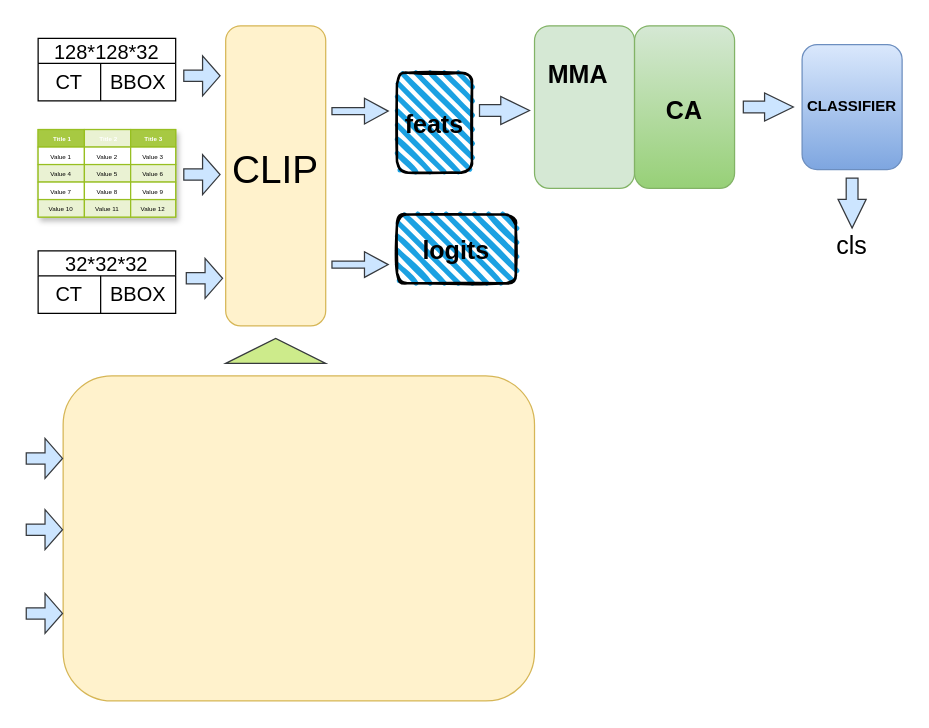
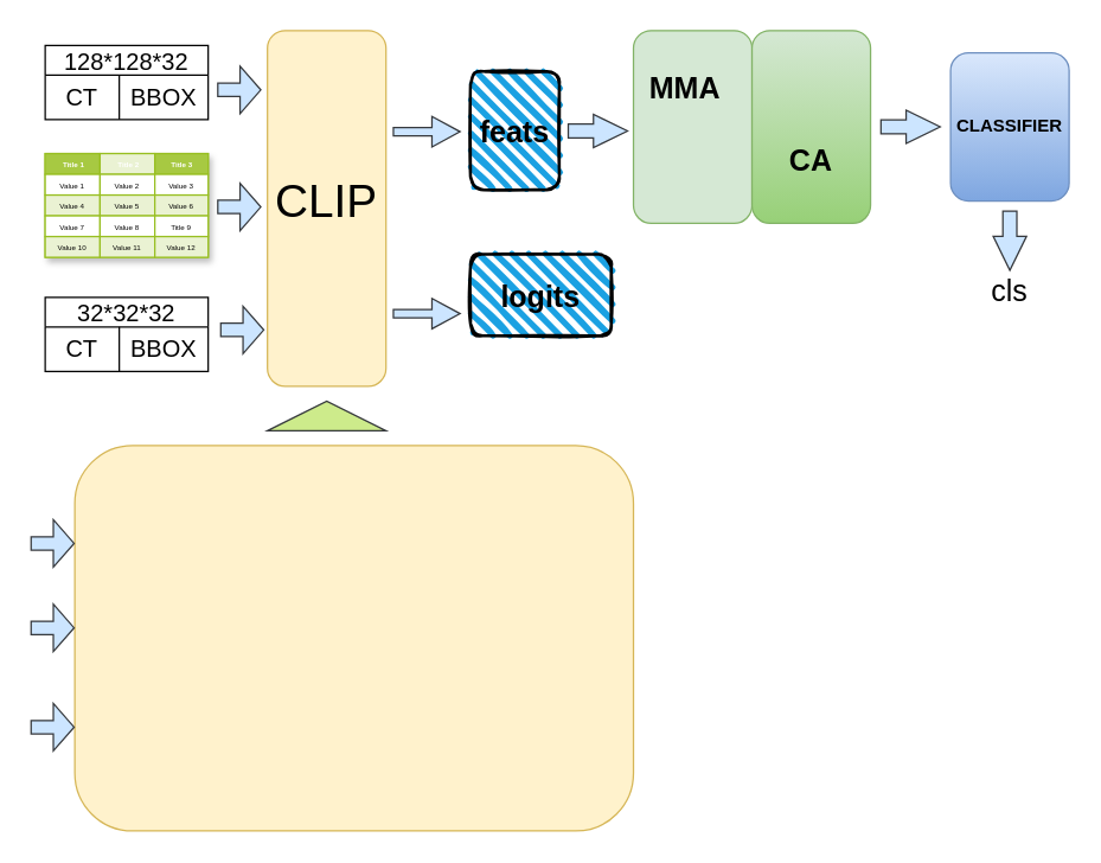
  <mxCell id="0" />
  <mxCell id="1" parent="0" />
  <mxCell id="2" value="128*128*32" style="shape=table;startSize=20;container=1;collapsible=0;childLayout=tableLayout;fixedRows=1;rowLines=0;fontStyle=0;strokeColor=default;fontSize=16;" vertex="1" parent="1"><mxGeometry x="30" y="30" width="110" height="50" as="geometry" /></mxCell>
  <mxCell id="3" value="" style="shape=tableRow;horizontal=0;startSize=0;swimlaneHead=0;swimlaneBody=0;top=0;left=0;bottom=0;right=0;collapsible=0;dropTarget=0;fillColor=none;points=[[0,0.5],[1,0.5]];portConstraint=eastwest;strokeColor=inherit;fontSize=16;" vertex="1" parent="2"><mxGeometry y="20" width="110" height="30" as="geometry" /></mxCell>
  <mxCell id="4" value="CT" style="shape=partialRectangle;html=1;whiteSpace=wrap;connectable=0;fillColor=none;top=0;left=0;bottom=0;right=0;overflow=hidden;strokeColor=inherit;fontSize=16;" vertex="1" parent="3"><mxGeometry width="50" height="30" as="geometry"><mxRectangle width="50" height="30" as="alternateBounds" /></mxGeometry></mxCell>
  <mxCell id="5" value="BBOX" style="shape=partialRectangle;html=1;whiteSpace=wrap;connectable=0;fillColor=none;top=0;left=0;bottom=0;right=0;align=left;spacingLeft=6;overflow=hidden;strokeColor=inherit;fontSize=16;" vertex="1" parent="3"><mxGeometry x="50" width="60" height="30" as="geometry"><mxRectangle width="60" height="30" as="alternateBounds" /></mxGeometry></mxCell>
  <mxCell id="6" value="32*32*32" style="shape=table;startSize=20;container=1;collapsible=0;childLayout=tableLayout;fixedRows=1;rowLines=0;fontStyle=0;strokeColor=default;fontSize=16;" vertex="1" parent="1"><mxGeometry x="30" y="200" width="110" height="50" as="geometry" /></mxCell>
  <mxCell id="7" value="" style="shape=tableRow;horizontal=0;startSize=0;swimlaneHead=0;swimlaneBody=0;top=0;left=0;bottom=0;right=0;collapsible=0;dropTarget=0;fillColor=none;points=[[0,0.5],[1,0.5]];portConstraint=eastwest;strokeColor=inherit;fontSize=16;" vertex="1" parent="6"><mxGeometry y="20" width="110" height="30" as="geometry" /></mxCell>
  <mxCell id="8" value="CT" style="shape=partialRectangle;html=1;whiteSpace=wrap;connectable=0;fillColor=none;top=0;left=0;bottom=0;right=0;overflow=hidden;strokeColor=inherit;fontSize=16;" vertex="1" parent="7"><mxGeometry width="50" height="30" as="geometry"><mxRectangle width="50" height="30" as="alternateBounds" /></mxGeometry></mxCell>
  <mxCell id="9" value="BBOX" style="shape=partialRectangle;html=1;whiteSpace=wrap;connectable=0;fillColor=none;top=0;left=0;bottom=0;right=0;align=left;spacingLeft=6;overflow=hidden;strokeColor=inherit;fontSize=16;" vertex="1" parent="7"><mxGeometry x="50" width="60" height="30" as="geometry"><mxRectangle width="60" height="30" as="alternateBounds" /></mxGeometry></mxCell>
  <mxCell id="10" value="Assets" style="childLayout=tableLayout;recursiveResize=0;strokeColor=#98bf21;fillColor=#A7C942;shadow=1;fontSize=5;" vertex="1" parent="1"><mxGeometry x="30" y="103" width="110" height="70" as="geometry" /></mxCell>
  <mxCell id="11" style="shape=tableRow;horizontal=0;startSize=0;swimlaneHead=0;swimlaneBody=0;top=0;left=0;bottom=0;right=0;dropTarget=0;collapsible=0;recursiveResize=0;expand=0;fontStyle=0;strokeColor=inherit;fillColor=#ffffff;fontSize=5;" vertex="1" parent="10"><mxGeometry width="110" height="14" as="geometry" /></mxCell>
  <mxCell id="12" value="&lt;font style=&quot;font-size: 5px;&quot;&gt;Title 1&lt;/font&gt;" style="connectable=0;recursiveResize=0;strokeColor=inherit;fillColor=#A7C942;align=center;fontStyle=1;fontColor=#FFFFFF;html=1;fontSize=5;" vertex="1" parent="11"><mxGeometry width="37" height="14" as="geometry"><mxRectangle width="37" height="14" as="alternateBounds" /></mxGeometry></mxCell>
  <mxCell id="13" value="Title 2" style="connectable=0;recursiveResize=0;strokeColor=inherit;fillColor=#eaf2d3;align=center;fontStyle=1;fontColor=#FFFFFF;html=1;fontSize=5;" vertex="1" parent="11"><mxGeometry x="37" width="37" height="14" as="geometry"><mxRectangle width="37" height="14" as="alternateBounds" /></mxGeometry></mxCell>
  <mxCell id="14" value="Title 3" style="connectable=0;recursiveResize=0;strokeColor=inherit;fillColor=#A7C942;align=center;fontStyle=1;fontColor=#FFFFFF;html=1;fontSize=5;" vertex="1" parent="11"><mxGeometry x="74" width="36" height="14" as="geometry"><mxRectangle width="36" height="14" as="alternateBounds" /></mxGeometry></mxCell>
  <mxCell id="15" value="" style="shape=tableRow;horizontal=0;startSize=0;swimlaneHead=0;swimlaneBody=0;top=0;left=0;bottom=0;right=0;dropTarget=0;collapsible=0;recursiveResize=0;expand=0;fontStyle=0;strokeColor=inherit;fillColor=#ffffff;fontSize=5;" vertex="1" parent="10"><mxGeometry y="14" width="110" height="14" as="geometry" /></mxCell>
  <mxCell id="16" value="Value 1" style="connectable=0;recursiveResize=0;strokeColor=inherit;fillColor=inherit;align=center;whiteSpace=wrap;html=1;fontSize=5;" vertex="1" parent="15"><mxGeometry width="37" height="14" as="geometry"><mxRectangle width="37" height="14" as="alternateBounds" /></mxGeometry></mxCell>
  <mxCell id="17" value="Value 2" style="connectable=0;recursiveResize=0;strokeColor=inherit;fillColor=inherit;align=center;whiteSpace=wrap;html=1;fontSize=5;" vertex="1" parent="15"><mxGeometry x="37" width="37" height="14" as="geometry"><mxRectangle width="37" height="14" as="alternateBounds" /></mxGeometry></mxCell>
  <mxCell id="18" value="Value 3" style="connectable=0;recursiveResize=0;strokeColor=inherit;fillColor=inherit;align=center;whiteSpace=wrap;html=1;fontSize=5;" vertex="1" parent="15"><mxGeometry x="74" width="36" height="14" as="geometry"><mxRectangle width="36" height="14" as="alternateBounds" /></mxGeometry></mxCell>
  <mxCell id="19" value="" style="shape=tableRow;horizontal=0;startSize=0;swimlaneHead=0;swimlaneBody=0;top=0;left=0;bottom=0;right=0;dropTarget=0;collapsible=0;recursiveResize=0;expand=0;fontStyle=1;strokeColor=inherit;fillColor=#EAF2D3;fontSize=5;" vertex="1" parent="10"><mxGeometry y="28" width="110" height="14" as="geometry" /></mxCell>
  <mxCell id="20" value="Value 4" style="connectable=0;recursiveResize=0;strokeColor=inherit;fillColor=inherit;whiteSpace=wrap;html=1;fontSize=5;" vertex="1" parent="19"><mxGeometry width="37" height="14" as="geometry"><mxRectangle width="37" height="14" as="alternateBounds" /></mxGeometry></mxCell>
  <mxCell id="21" value="Value 5" style="connectable=0;recursiveResize=0;strokeColor=inherit;fillColor=inherit;whiteSpace=wrap;html=1;fontSize=5;" vertex="1" parent="19"><mxGeometry x="37" width="37" height="14" as="geometry"><mxRectangle width="37" height="14" as="alternateBounds" /></mxGeometry></mxCell>
  <mxCell id="22" value="Value 6" style="connectable=0;recursiveResize=0;strokeColor=inherit;fillColor=inherit;whiteSpace=wrap;html=1;fontSize=5;" vertex="1" parent="19"><mxGeometry x="74" width="36" height="14" as="geometry"><mxRectangle width="36" height="14" as="alternateBounds" /></mxGeometry></mxCell>
  <mxCell id="23" value="" style="shape=tableRow;horizontal=0;startSize=0;swimlaneHead=0;swimlaneBody=0;top=0;left=0;bottom=0;right=0;dropTarget=0;collapsible=0;recursiveResize=0;expand=0;fontStyle=0;strokeColor=inherit;fillColor=#ffffff;fontSize=5;" vertex="1" parent="10"><mxGeometry y="42" width="110" height="14" as="geometry" /></mxCell>
  <mxCell id="24" value="Value 7" style="connectable=0;recursiveResize=0;strokeColor=inherit;fillColor=inherit;fontStyle=0;align=center;whiteSpace=wrap;html=1;fontSize=5;" vertex="1" parent="23"><mxGeometry width="37" height="14" as="geometry"><mxRectangle width="37" height="14" as="alternateBounds" /></mxGeometry></mxCell>
  <mxCell id="25" value="Value 8" style="connectable=0;recursiveResize=0;strokeColor=inherit;fillColor=inherit;fontStyle=0;align=center;whiteSpace=wrap;html=1;fontSize=5;" vertex="1" parent="23"><mxGeometry x="37" width="37" height="14" as="geometry"><mxRectangle width="37" height="14" as="alternateBounds" /></mxGeometry></mxCell>
- <mxCell id="26" value="Value 9" style="connectable=0;recursiveResize=0;strokeColor=inherit;fillColor=inherit;fontStyle=0;align=center;whiteSpace=wrap;html=1;fontSize=5;" vertex="1" parent="23"><mxGeometry x="74" width="36" height="14" as="geometry"><mxRectangle width="36" height="14" as="alternateBounds" /></mxGeometry></mxCell>
+ <mxCell id="26" value="Title 9" style="connectable=0;recursiveResize=0;strokeColor=inherit;fillColor=inherit;fontStyle=0;align=center;whiteSpace=wrap;html=1;fontSize=5;" vertex="1" parent="23"><mxGeometry x="74" width="36" height="14" as="geometry"><mxRectangle width="36" height="14" as="alternateBounds" /></mxGeometry></mxCell>
  <mxCell id="27" value="" style="shape=tableRow;horizontal=0;startSize=0;swimlaneHead=0;swimlaneBody=0;top=0;left=0;bottom=0;right=0;dropTarget=0;collapsible=0;recursiveResize=0;expand=0;fontStyle=1;strokeColor=inherit;fillColor=#EAF2D3;fontSize=5;" vertex="1" parent="10"><mxGeometry y="56" width="110" height="14" as="geometry" /></mxCell>
  <mxCell id="28" value="Value 10" style="connectable=0;recursiveResize=0;strokeColor=inherit;fillColor=inherit;whiteSpace=wrap;html=1;fontSize=5;" vertex="1" parent="27"><mxGeometry width="37" height="14" as="geometry"><mxRectangle width="37" height="14" as="alternateBounds" /></mxGeometry></mxCell>
  <mxCell id="29" value="Value 11" style="connectable=0;recursiveResize=0;strokeColor=inherit;fillColor=inherit;whiteSpace=wrap;html=1;fontSize=5;" vertex="1" parent="27"><mxGeometry x="37" width="37" height="14" as="geometry"><mxRectangle width="37" height="14" as="alternateBounds" /></mxGeometry></mxCell>
  <mxCell id="30" value="Value 12" style="connectable=0;recursiveResize=0;strokeColor=inherit;fillColor=inherit;whiteSpace=wrap;html=1;fontSize=5;" vertex="1" parent="27"><mxGeometry x="74" width="36" height="14" as="geometry"><mxRectangle width="36" height="14" as="alternateBounds" /></mxGeometry></mxCell>
  <mxCell id="31" value="" style="rounded=1;whiteSpace=wrap;html=1;fillColor=#fff2cc;strokeColor=#d6b656;" vertex="1" parent="1"><mxGeometry x="180" y="20" width="80" height="240" as="geometry" /></mxCell>
  <mxCell id="32" value="" style="endArrow=classic;html=1;rounded=0;labelBackgroundColor=default;shape=flexArrow;endWidth=22;endSize=4.33;width=9;fillColor=#cce5ff;strokeColor=#36393d;" edge="1" parent="1"><mxGeometry width="50" height="50" relative="1" as="geometry"><mxPoint x="146" y="60" as="sourcePoint" /><mxPoint x="176" y="60" as="targetPoint" /></mxGeometry></mxCell>
  <mxCell id="33" value="" style="endArrow=classic;html=1;rounded=0;labelBackgroundColor=default;shape=flexArrow;fillColor=#cce5ff;endWidth=22;endSize=4.33;width=9;strokeColor=#36393d;" edge="1" parent="1"><mxGeometry width="50" height="50" relative="1" as="geometry"><mxPoint x="146" y="139" as="sourcePoint" /><mxPoint x="176" y="139" as="targetPoint" /></mxGeometry></mxCell>
  <mxCell id="34" value="" style="endArrow=classic;html=1;rounded=0;labelBackgroundColor=default;shape=flexArrow;fillColor=#cce5ff;endWidth=22;endSize=4.33;width=9;strokeColor=#36393d;" edge="1" parent="1"><mxGeometry width="50" height="50" relative="1" as="geometry"><mxPoint x="148" y="222" as="sourcePoint" /><mxPoint x="178" y="222" as="targetPoint" /></mxGeometry></mxCell>
  <mxCell id="35" value="C&lt;span style=&quot;background-color: initial; font-size: 31px;&quot;&gt;L&lt;/span&gt;&lt;span style=&quot;background-color: initial; font-size: 31px;&quot;&gt;I&lt;/span&gt;&lt;span style=&quot;background-color: initial; font-size: 31px;&quot;&gt;P&lt;/span&gt;" style="text;strokeColor=none;align=center;fillColor=none;html=1;verticalAlign=middle;rounded=0;textDirection=ltr;fontSize=31;labelPosition=center;verticalLabelPosition=middle;whiteSpace=wrap;horizontal=1;fontStyle=0" vertex="1" parent="1"><mxGeometry x="205" y="80" width="30" height="110" as="geometry" /></mxCell>
- <mxCell id="36" value="&lt;font style=&quot;font-size: 20px;&quot;&gt;&lt;b&gt;feats&lt;/b&gt;&lt;/font&gt;" style="rounded=1;whiteSpace=wrap;html=1;strokeWidth=2;fillWeight=4;hachureGap=8;hachureAngle=45;fillColor=#1ba1e2;sketch=1;" vertex="1" parent="1"><mxGeometry x="317" y="57.5" width="60" height="80" as="geometry" /></mxCell>
+ <mxCell id="36" value="&lt;font style=&quot;font-size: 20px;&quot;&gt;&lt;b&gt;feats&lt;/b&gt;&lt;/font&gt;" style="rounded=1;whiteSpace=wrap;html=1;strokeWidth=2;fillWeight=4;hachureGap=8;hachureAngle=45;fillColor=#1ba1e2;sketch=1;" vertex="1" parent="1"><mxGeometry x="317" y="47.5" width="60" height="80" as="geometry" /></mxCell>
  <mxCell id="37" value="" style="html=1;shadow=0;dashed=0;align=center;verticalAlign=middle;shape=mxgraph.arrows2.arrow;dy=0.72;dx=19;notch=0;fillColor=#cce5ff;strokeColor=#36393d;" vertex="1" parent="1"><mxGeometry x="265" y="78" width="45" height="20.5" as="geometry" /></mxCell>
  <mxCell id="38" value="" style="rounded=1;whiteSpace=wrap;html=1;fillColor=#d5e8d4;strokeColor=#82b366;" vertex="1" parent="1"><mxGeometry x="427" y="20" width="80" height="130" as="geometry" /></mxCell>
  <mxCell id="39" value="" style="rounded=1;whiteSpace=wrap;html=1;fillColor=#d5e8d4;strokeColor=#82b366;gradientColor=#97d077;" vertex="1" parent="1"><mxGeometry x="507" y="20" width="80" height="130" as="geometry" /></mxCell>
  <mxCell id="40" value="" style="html=1;shadow=0;dashed=0;align=center;verticalAlign=middle;shape=mxgraph.arrows2.arrow;dy=0.58;dx=23;notch=0;fillColor=#cce5ff;strokeColor=#36393d;" vertex="1" parent="1"><mxGeometry x="383" y="76.5" width="40" height="22.5" as="geometry" /></mxCell>
  <mxCell id="41" value="MMA" style="text;strokeColor=none;align=center;fillColor=none;html=1;verticalAlign=middle;whiteSpace=wrap;rounded=0;fontSize=20;fontStyle=1" vertex="1" parent="1"><mxGeometry x="432" y="42.75" width="60" height="30" as="geometry" /></mxCell>
- <mxCell id="42" value="CA" style="text;strokeColor=none;align=center;fillColor=none;html=1;verticalAlign=middle;whiteSpace=wrap;rounded=0;fontSize=20;fontStyle=1" vertex="1" parent="1"><mxGeometry x="517" y="72" width="60" height="30" as="geometry" /></mxCell>
+ <mxCell id="42" value="CA" style="text;strokeColor=none;align=center;fillColor=none;html=1;verticalAlign=middle;whiteSpace=wrap;rounded=0;fontSize=20;fontStyle=1" vertex="1" parent="1"><mxGeometry x="517" y="92" width="60" height="30" as="geometry" /></mxCell>
  <mxCell id="43" value="" style="html=1;shadow=0;dashed=0;align=center;verticalAlign=middle;shape=mxgraph.arrows2.arrow;dy=0.58;dx=23;notch=0;fillColor=#cce5ff;strokeColor=#36393d;" vertex="1" parent="1"><mxGeometry x="594" y="73.75" width="40" height="22.5" as="geometry" /></mxCell>
  <mxCell id="44" value="&lt;b&gt;CLASSIFIER&lt;/b&gt;" style="rounded=1;whiteSpace=wrap;html=1;fillColor=#dae8fc;gradientColor=#7ea6e0;strokeColor=#6c8ebf;" vertex="1" parent="1"><mxGeometry x="641" y="35" width="80" height="100" as="geometry" /></mxCell>
  <mxCell id="45" value="" style="html=1;shadow=0;dashed=0;align=center;verticalAlign=middle;shape=mxgraph.arrows2.arrow;dy=0.58;dx=23;notch=0;fillColor=#cce5ff;strokeColor=#36393d;rotation=90;" vertex="1" parent="1"><mxGeometry x="661" y="150.5" width="40" height="22.5" as="geometry" /></mxCell>
  <mxCell id="46" value="cls" style="text;strokeColor=none;align=center;fillColor=none;html=1;verticalAlign=middle;whiteSpace=wrap;rounded=0;fontSize=20;" vertex="1" parent="1"><mxGeometry x="651" y="180" width="60" height="30" as="geometry" /></mxCell>
  <mxCell id="47" value="" style="triangle;whiteSpace=wrap;html=1;rotation=-90;fillColor=#cdeb8b;strokeColor=#36393d;" vertex="1" parent="1"><mxGeometry x="210" y="240" width="20" height="80" as="geometry" /></mxCell>
  <mxCell id="48" value="" style="rounded=1;whiteSpace=wrap;html=1;fillColor=#fff2cc;strokeColor=#d6b656;" vertex="1" parent="1"><mxGeometry x="50" y="300" width="377" height="260" as="geometry" /></mxCell>
  <mxCell id="49" value="" style="endArrow=classic;html=1;rounded=0;labelBackgroundColor=default;shape=flexArrow;endWidth=22;endSize=4.33;width=9;fillColor=#cce5ff;strokeColor=#36393d;" edge="1" parent="1"><mxGeometry width="50" height="50" relative="1" as="geometry"><mxPoint x="20" y="366" as="sourcePoint" /><mxPoint x="50" y="366" as="targetPoint" /></mxGeometry></mxCell>
  <mxCell id="50" value="" style="endArrow=classic;html=1;rounded=0;labelBackgroundColor=default;shape=flexArrow;endWidth=22;endSize=4.33;width=9;fillColor=#cce5ff;strokeColor=#36393d;" edge="1" parent="1"><mxGeometry width="50" height="50" relative="1" as="geometry"><mxPoint x="20" y="423" as="sourcePoint" /><mxPoint x="50" y="423" as="targetPoint" /></mxGeometry></mxCell>
  <mxCell id="51" value="" style="endArrow=classic;html=1;rounded=0;labelBackgroundColor=default;shape=flexArrow;endWidth=22;endSize=4.33;width=9;fillColor=#cce5ff;strokeColor=#36393d;" edge="1" parent="1"><mxGeometry width="50" height="50" relative="1" as="geometry"><mxPoint x="20" y="490" as="sourcePoint" /><mxPoint x="50" y="490" as="targetPoint" /></mxGeometry></mxCell>
  <mxCell id="52" value="" style="html=1;shadow=0;dashed=0;align=center;verticalAlign=middle;shape=mxgraph.arrows2.arrow;dy=0.72;dx=19;notch=0;fillColor=#cce5ff;strokeColor=#36393d;" vertex="1" parent="1"><mxGeometry x="265" y="200.75" width="45" height="20.5" as="geometry" /></mxCell>
  <mxCell id="53" value="&lt;font style=&quot;font-size: 20px;&quot;&gt;&lt;b&gt;logits&lt;/b&gt;&lt;/font&gt;" style="rounded=1;whiteSpace=wrap;html=1;strokeWidth=2;fillWeight=4;hachureGap=8;hachureAngle=45;fillColor=#1ba1e2;sketch=1;" vertex="1" parent="1"><mxGeometry x="317" y="171" width="95" height="55" as="geometry" /></mxCell>
